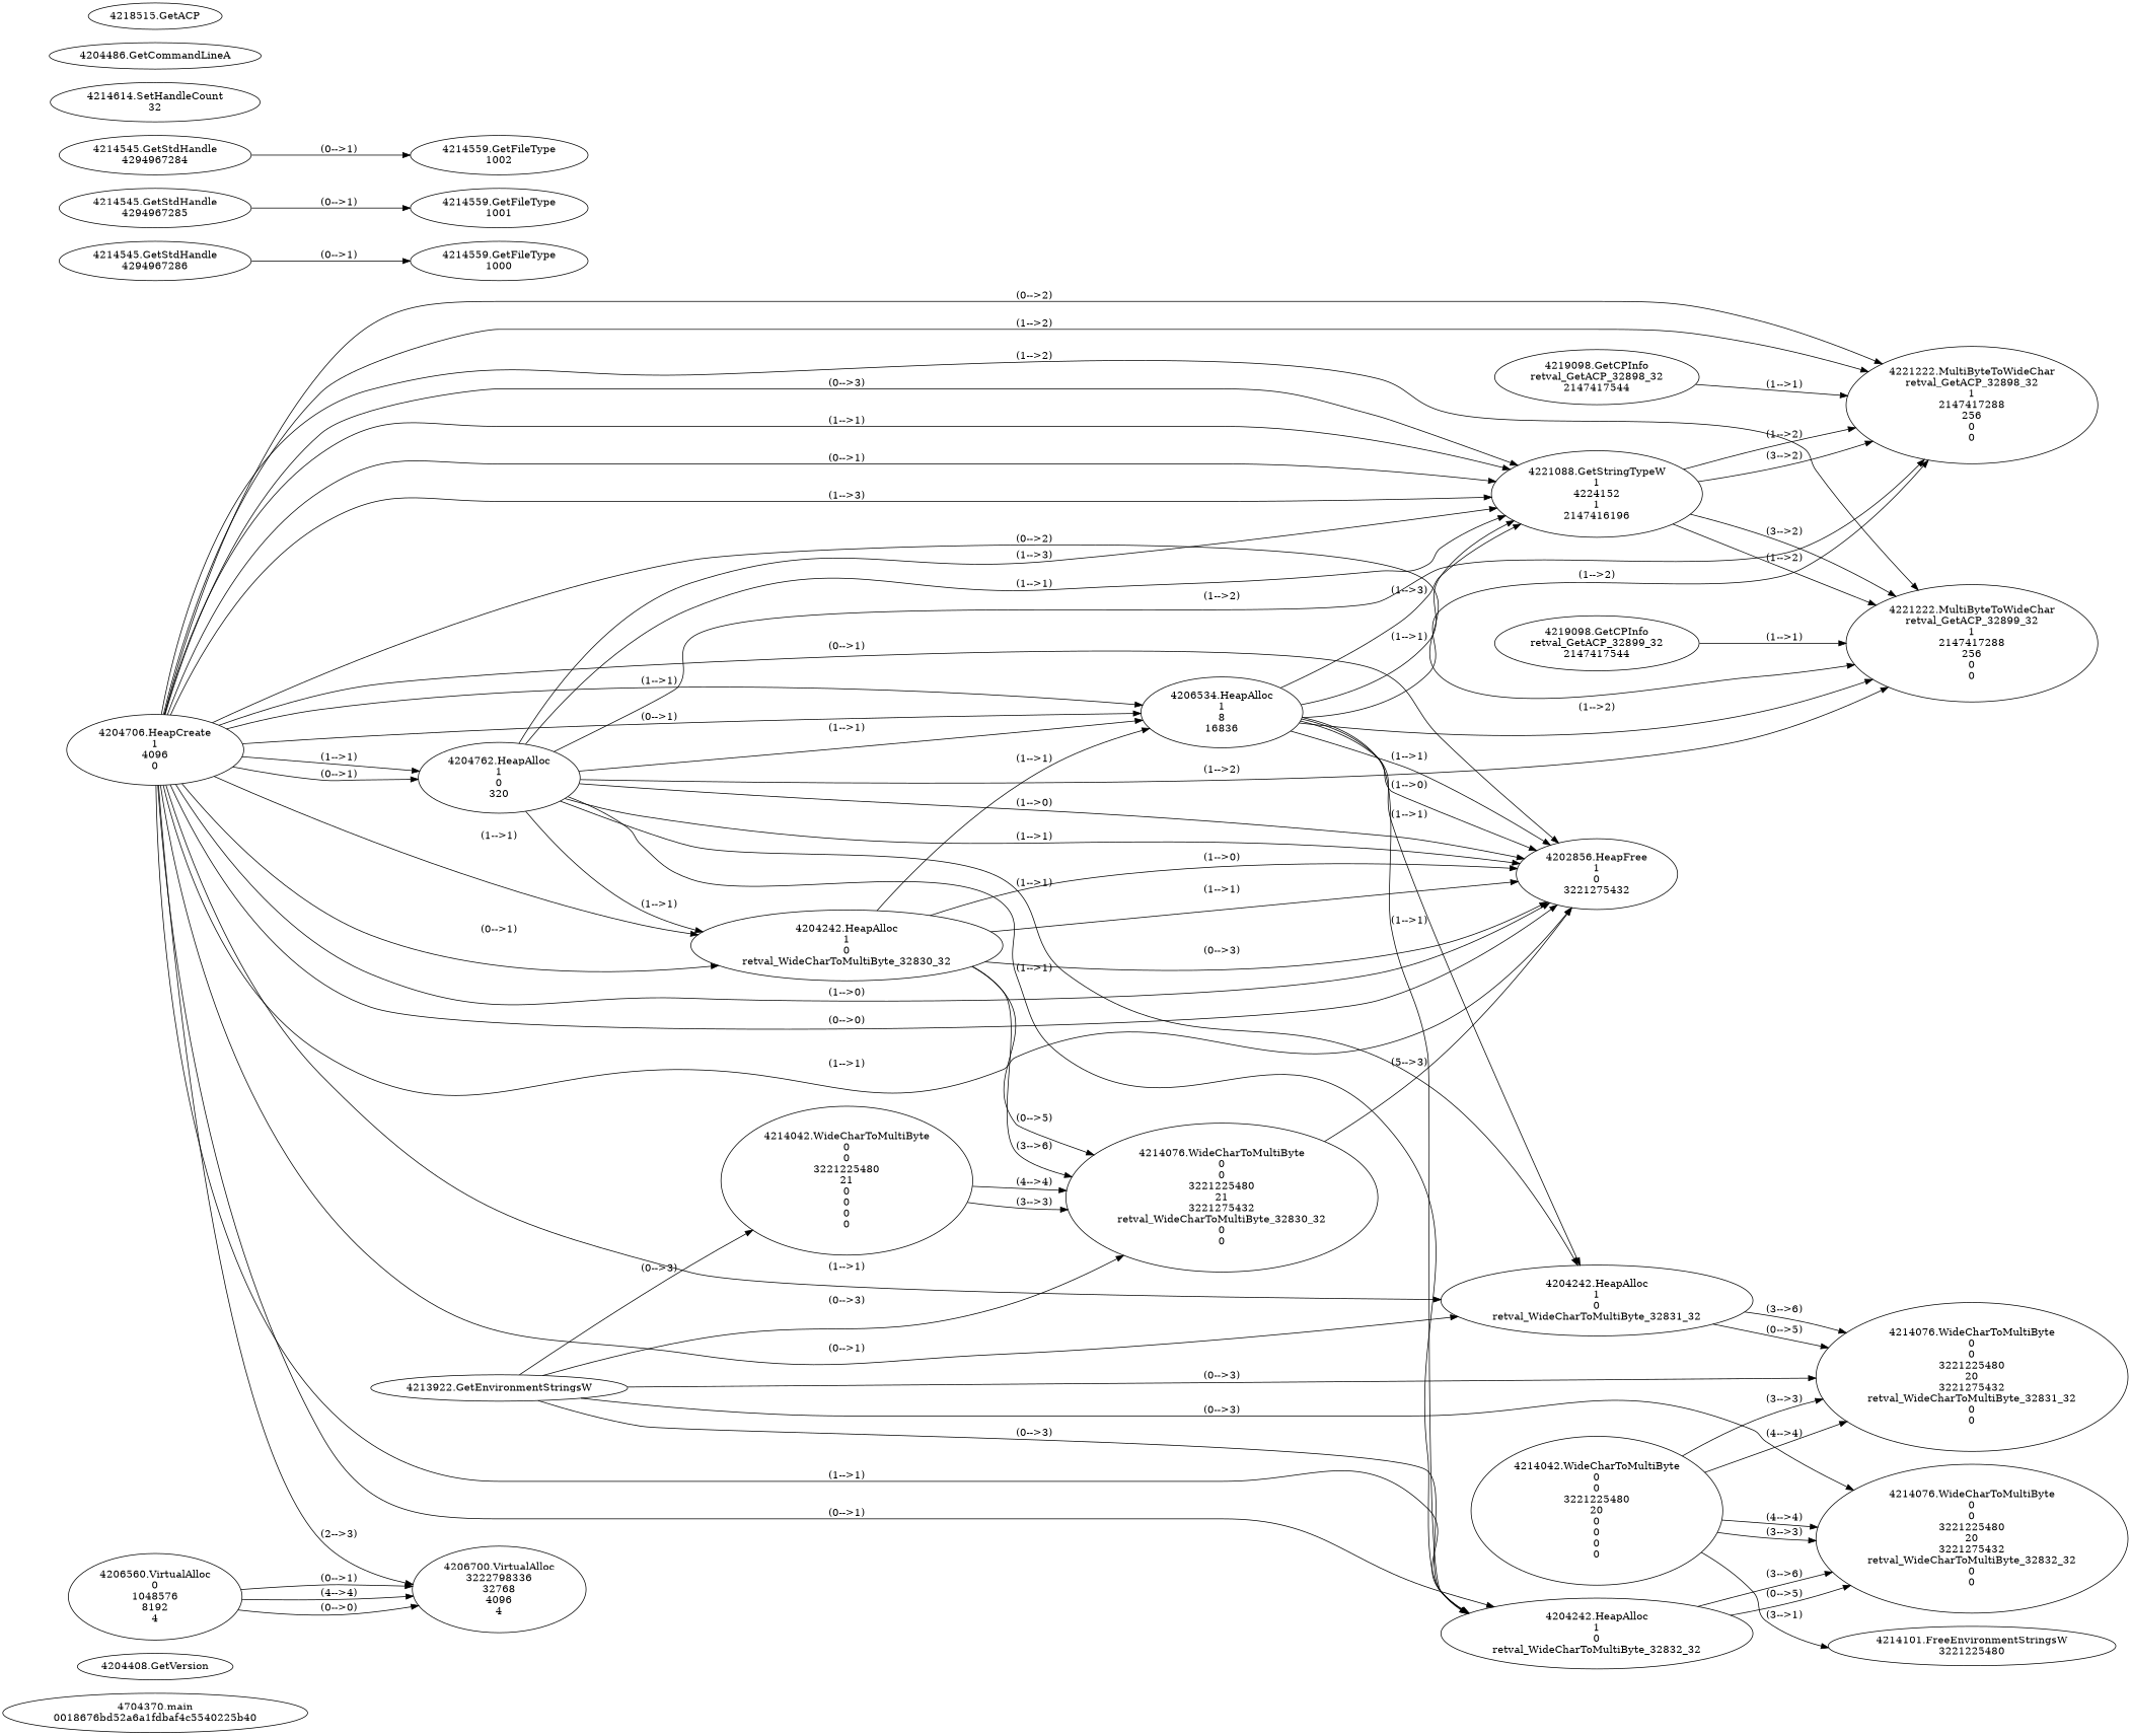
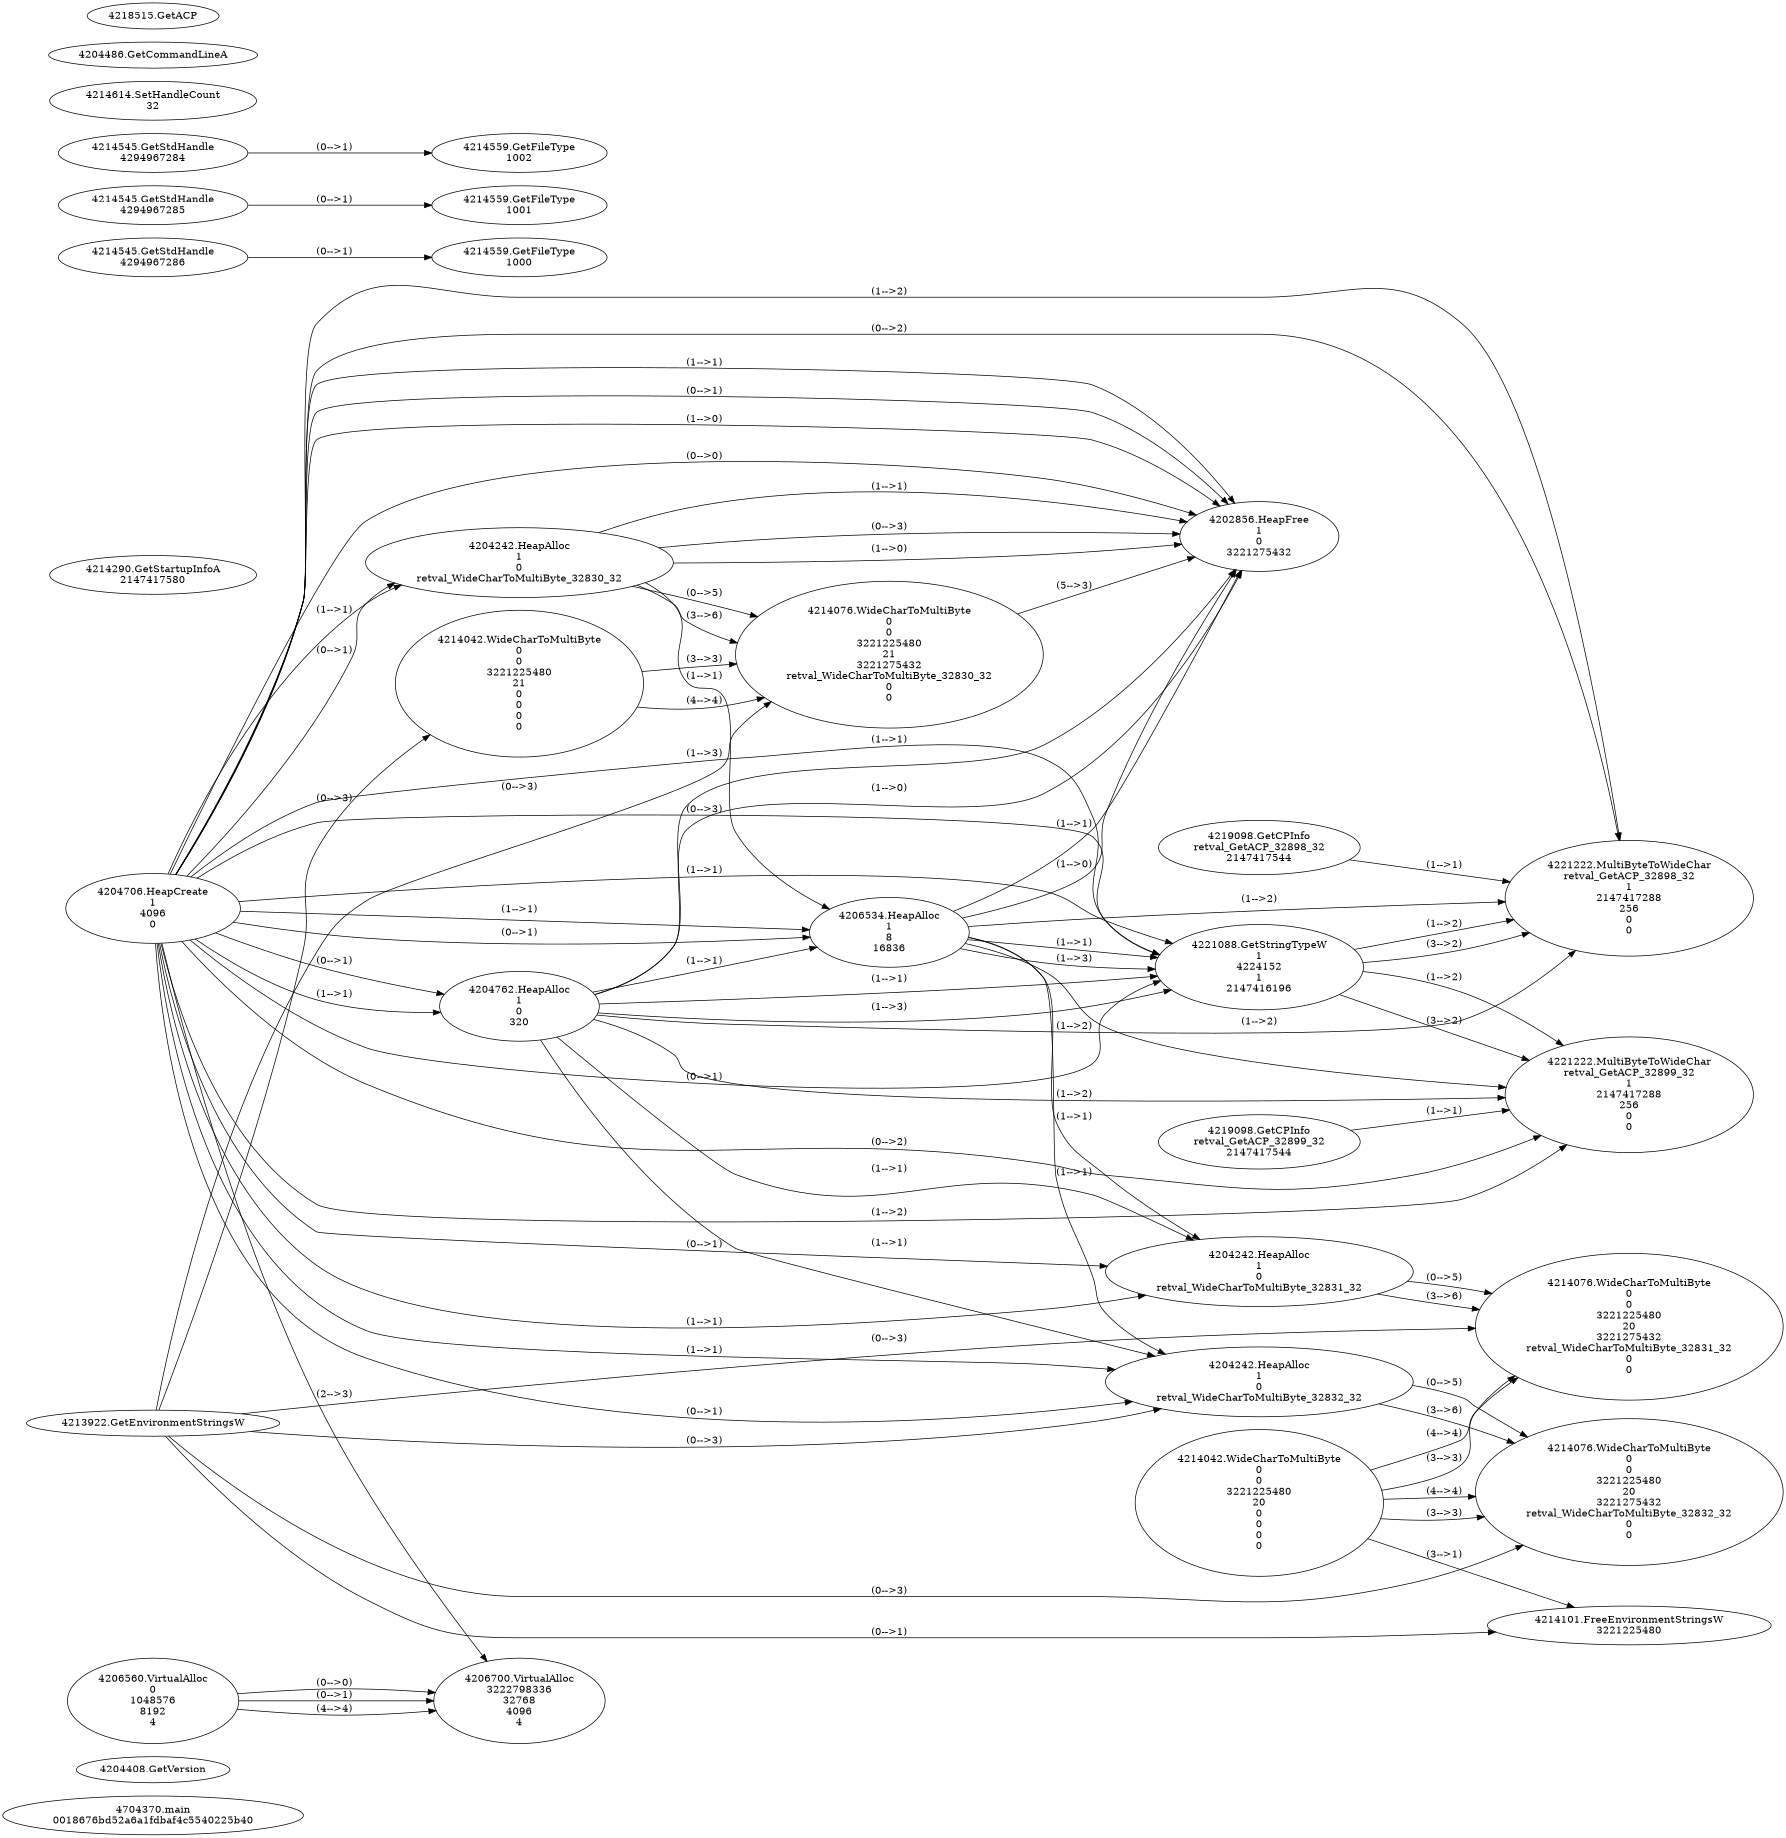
  digraph {
    rankdir=LR
    n1 [label="4704370.main\n0018676bd52a6a1fdbaf4c5540225b40"]
    n2 [label="4204408.GetVersion\n"]
    n3 [label="4204706.HeapCreate\n1\n4096\n0"]
    n4 [label="4204762.HeapAlloc\n1\n0\n320"]
    n5 [label="4206534.HeapAlloc\n1\n8\n16836"]
    n6 [label="4206700.VirtualAlloc\n3222798336\n32768\n4096\n4"]
    n7 [label="4221088.GetStringTypeW\n1\n4224152\n1\n2147416196"]
    n8 [label="4221222.MultiByteToWideChar\nretval_GetACP_32898_32\n1\n2147417288\n256\n0\n0"]
    n9 [label="4221222.MultiByteToWideChar\nretval_GetACP_32899_32\n1\n2147417288\n256\n0\n0"]
    n10 [label="4204242.HeapAlloc\n1\n0\nretval_WideCharToMultiByte_32830_32"]
    n11 [label="4202856.HeapFree\n1\n0\n3221275432"]
    n12 [label="4204242.HeapAlloc\n1\n0\nretval_WideCharToMultiByte_32831_32"]
    n13 [label="4204242.HeapAlloc\n1\n0\nretval_WideCharToMultiByte_32832_32"]
    n14 [label="4214076.WideCharToMultiByte\n0\n0\n3221225480\n21\n3221275432\nretval_WideCharToMultiByte_32830_32\n0\n0"]
    n15 [label="4214076.WideCharToMultiByte\n0\n0\n3221225480\n20\n3221275432\nretval_WideCharToMultiByte_32831_32\n0\n0"]
    n16 [label="4214076.WideCharToMultiByte\n0\n0\n3221225480\n20\n3221275432\nretval_WideCharToMultiByte_32832_32\n0\n0"]
    n17 [label="4206560.VirtualAlloc\n0\n1048576\n8192\n4"]
+   n18 [label="4214290.GetStartupInfoA\n2147417580"]
    n19 [label="4214545.GetStdHandle\n4294967286"]
    n20 [label="4214559.GetFileType\n1000"]
    n21 [label="4214545.GetStdHandle\n4294967285"]
    n22 [label="4214559.GetFileType\n1001"]
    n23 [label="4214545.GetStdHandle\n4294967284"]
    n24 [label="4214559.GetFileType\n1002"]
    n25 [label="4214614.SetHandleCount\n32"]
    n26 [label="4204486.GetCommandLineA\n"]
    n27 [label="4213922.GetEnvironmentStringsW\n"]
    n28 [label="4214101.FreeEnvironmentStringsW\n3221225480"]
    n29 [label="4214042.WideCharToMultiByte\n0\n0\n3221225480\n21\n0\n0\n0\n0"]
    n30 [label="4214042.WideCharToMultiByte\n0\n0\n3221225480\n20\n0\n0\n0\n0"]
    n31 [label="4218515.GetACP\n"]
    n32 [label="4219098.GetCPInfo\nretval_GetACP_32898_32\n2147417544"]
    n33 [label="4219098.GetCPInfo\nretval_GetACP_32899_32\n2147417544"]
    n3 -> n4 [label="(1-->1)"]
    n3 -> n4 [label="(0-->1)"]
    n3 -> n5 [label="(1-->1)"]
    n3 -> n5 [label="(0-->1)"]
    n3 -> n6 [label="(2-->3)"]
    n3 -> n7 [label="(1-->1)"]
    n3 -> n7 [label="(0-->1)"]
    n3 -> n7 [label="(1-->3)"]
    n3 -> n7 [label="(0-->3)"]
    n3 -> n8 [label="(1-->2)"]
    n3 -> n8 [label="(0-->2)"]
    n3 -> n9 [label="(1-->2)"]
    n3 -> n9 [label="(0-->2)"]
    n3 -> n10 [label="(1-->1)"]
    n3 -> n10 [label="(0-->1)"]
    n3 -> n11 [label="(1-->1)"]
    n3 -> n11 [label="(0-->1)"]
    n3 -> n11 [label="(1-->0)"]
    n3 -> n11 [label="(0-->0)"]
    n3 -> n12 [label="(1-->1)"]
    n3 -> n12 [label="(0-->1)"]
    n3 -> n13 [label="(1-->1)"]
    n3 -> n13 [label="(0-->1)"]
    n4 -> n5 [label="(1-->1)"]
    n4 -> n7 [label="(1-->1)"]
    n4 -> n7 [label="(1-->3)"]
    n4 -> n8 [label="(1-->2)"]
    n4 -> n9 [label="(1-->2)"]
-   n4 -> n10 [label="(1-->1)"]
    n4 -> n11 [label="(1-->1)"]
    n4 -> n11 [label="(1-->0)"]
    n4 -> n12 [label="(1-->1)"]
    n4 -> n13 [label="(1-->1)"]
    n5 -> n7 [label="(1-->1)"]
    n5 -> n7 [label="(1-->3)"]
    n5 -> n8 [label="(1-->2)"]
    n5 -> n9 [label="(1-->2)"]
    n5 -> n11 [label="(1-->1)"]
    n5 -> n11 [label="(1-->0)"]
    n5 -> n12 [label="(1-->1)"]
    n5 -> n13 [label="(1-->1)"]
    n7 -> n8 [label="(1-->2)"]
    n7 -> n8 [label="(3-->2)"]
    n7 -> n9 [label="(1-->2)"]
    n7 -> n9 [label="(3-->2)"]
    n10 -> n5 [label="(1-->1)"]
    n10 -> n11 [label="(1-->1)"]
    n10 -> n11 [label="(0-->3)"]
    n10 -> n11 [label="(1-->0)"]
    n10 -> n14 [label="(0-->5)"]
    n10 -> n14 [label="(3-->6)"]
    n12 -> n15 [label="(0-->5)"]
    n12 -> n15 [label="(3-->6)"]
    n13 -> n16 [label="(0-->5)"]
    n13 -> n16 [label="(3-->6)"]
    n14 -> n11 [label="(5-->3)"]
    n17 -> n6 [label="(0-->1)"]
    n17 -> n6 [label="(4-->4)"]
    n17 -> n6 [label="(0-->0)"]
    n19 -> n20 [label="(0-->1)"]
    n21 -> n22 [label="(0-->1)"]
    n23 -> n24 [label="(0-->1)"]
    n27 -> n13 [label="(0-->3)"]
    n27 -> n14 [label="(0-->3)"]
    n27 -> n15 [label="(0-->3)"]
    n27 -> n16 [label="(0-->3)"]
+   n27 -> n28 [label="(0-->1)"]
    n27 -> n29 [label="(0-->3)"]
    n29 -> n14 [label="(3-->3)"]
    n29 -> n14 [label="(4-->4)"]
    n30 -> n15 [label="(3-->3)"]
    n30 -> n15 [label="(4-->4)"]
    n30 -> n16 [label="(3-->3)"]
    n30 -> n16 [label="(4-->4)"]
    n30 -> n28 [label="(3-->1)"]
    n32 -> n8 [label="(1-->1)"]
    n33 -> n9 [label="(1-->1)"]
  }
